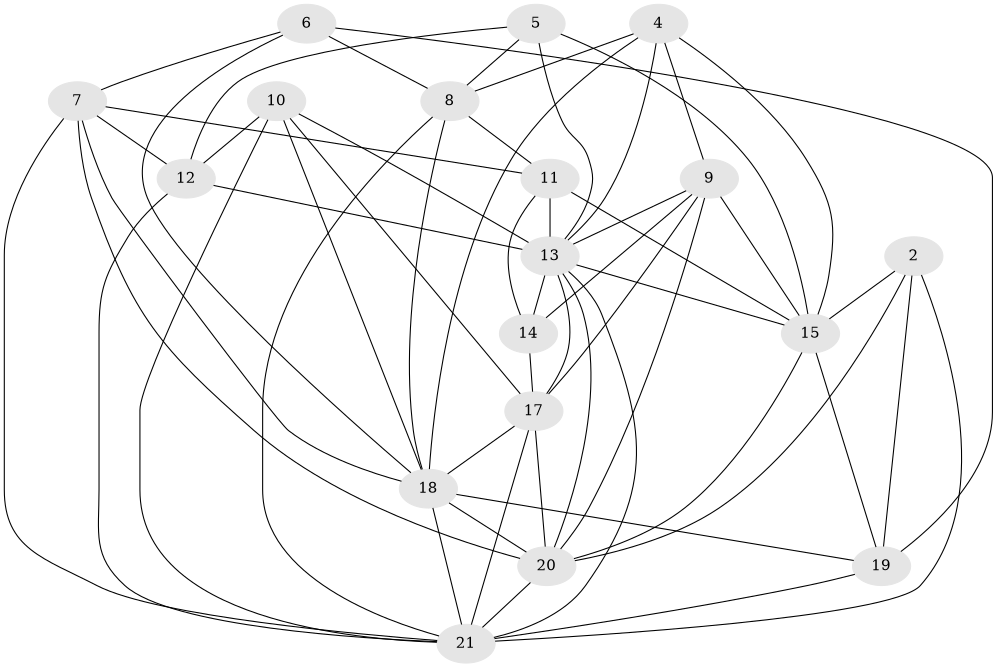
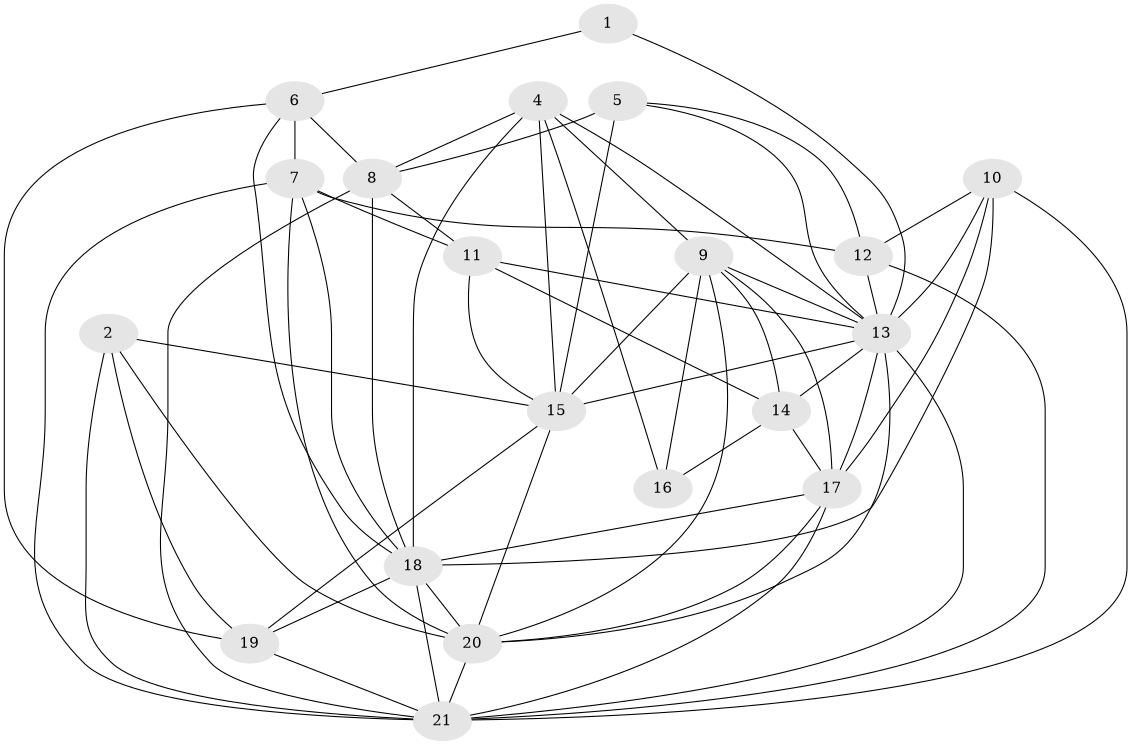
  graph {
    node [color=gray90 style=filled]
    edge [weight=1.0]
+   1
    6
    13
    19
    8
    18
    7
    15
    20
    21
    14
    17
    2
    4
    9
+   16
    11
    5
    12
    10
+   1 -- 6
+   1 -- 13
    6 -- 19 [weight=2.0]
    6 -- 8
    6 -- 18
    6 -- 7 [weight=2.0]
    13 -- 15 [weight=2.0]
    13 -- 20
    13 -- 21
    13 -- 14
    13 -- 17 [weight=2.0]
    19 -- 21
    8 -- 18 [weight=2.0]
    8 -- 21
    8 -- 11
    18 -- 19
    18 -- 20
    18 -- 21 [weight=2.0]
    7 -- 18
    7 -- 20
    7 -- 21
    7 -- 11
    7 -- 12
    15 -- 19
    15 -- 20
    20 -- 21 [weight=2.0]
    14 -- 17
+   14 -- 16
    17 -- 18
    17 -- 20
    17 -- 21
    2 -- 19
    2 -- 15
    2 -- 20
    2 -- 21
    4 -- 13
    4 -- 8
    4 -- 18 [weight=2.0]
    4 -- 15
    4 -- 9 [weight=2.0]
+   4 -- 16
    9 -- 13 [weight=3.0]
    9 -- 15
    9 -- 20
    9 -- 14
    9 -- 17
+   9 -- 16 [weight=2.0]
    11 -- 13
    11 -- 15
    11 -- 14
    5 -- 13
    5 -- 8
    5 -- 15 [weight=2.0]
    5 -- 12
    12 -- 13 [weight=3.0]
    12 -- 21
    10 -- 13
    10 -- 18
    10 -- 21
    10 -- 17
    10 -- 12 [weight=2.0]
  }
